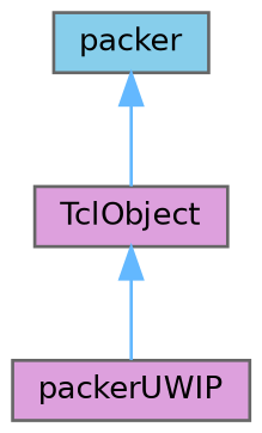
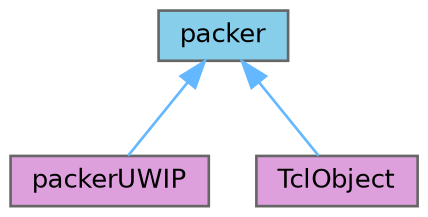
  digraph {
    node [color=gray40 fillcolor=plum fontname=Helvetica fontsize=10 shape=box style=filled]
    edge [color=steelblue1 dir=back fontname=Helvetica fontsize=10 labelfontname=Helvetica labelfontsize=10 style=solid]
    n1 [fontcolor=black height=0.2 label=packerUWIP width=0.4]
    n2 [fillcolor=skyblue height=0.2 label=packer width=0.4]
    n3 [height=0.2 label=TclObject width=0.4]
-   n3 -> n1
+   n2 -> n1
    n2 -> n3
  }
